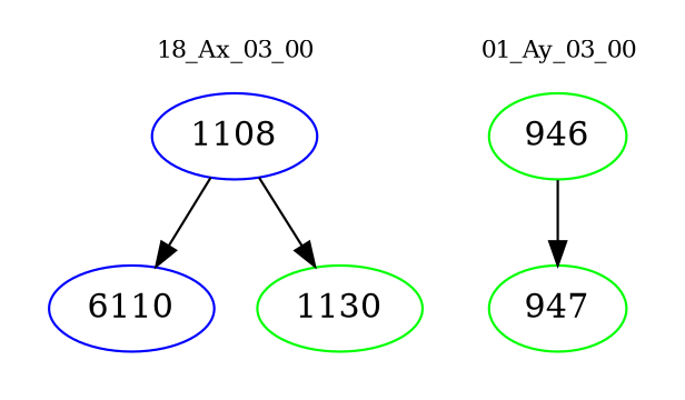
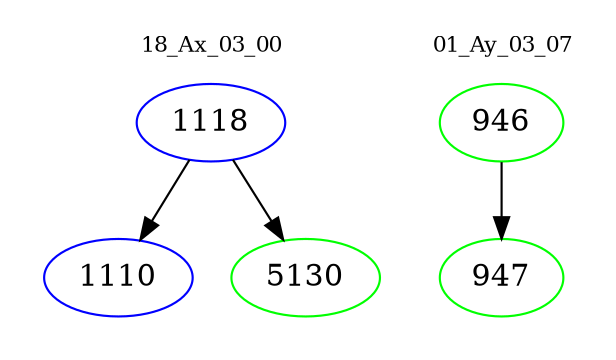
  digraph {
    node [color=green]
    edge [color=black]
-   n1 [color=blue label=1108]
-   n2 [color=blue label=6110]
-   n3 [label=1130]
+   n1 [color=blue label=1118]
+   n2 [color=blue label=1110]
+   n3 [label=5130]
    n4 [label=946]
    n5 [label=947]
    subgraph cluster_1 {
      color=white
      fontsize=10
      label="18_Ax_03_00"
      n1
      n2
      n3
    }
    subgraph cluster_2 {
      color=white
      fontsize=10
-     label="01_Ay_03_00"
+     label="01_Ay_03_07"
      n4
      n5
    }
    n1 -> n2
    n1 -> n3
    n4 -> n5
  }
